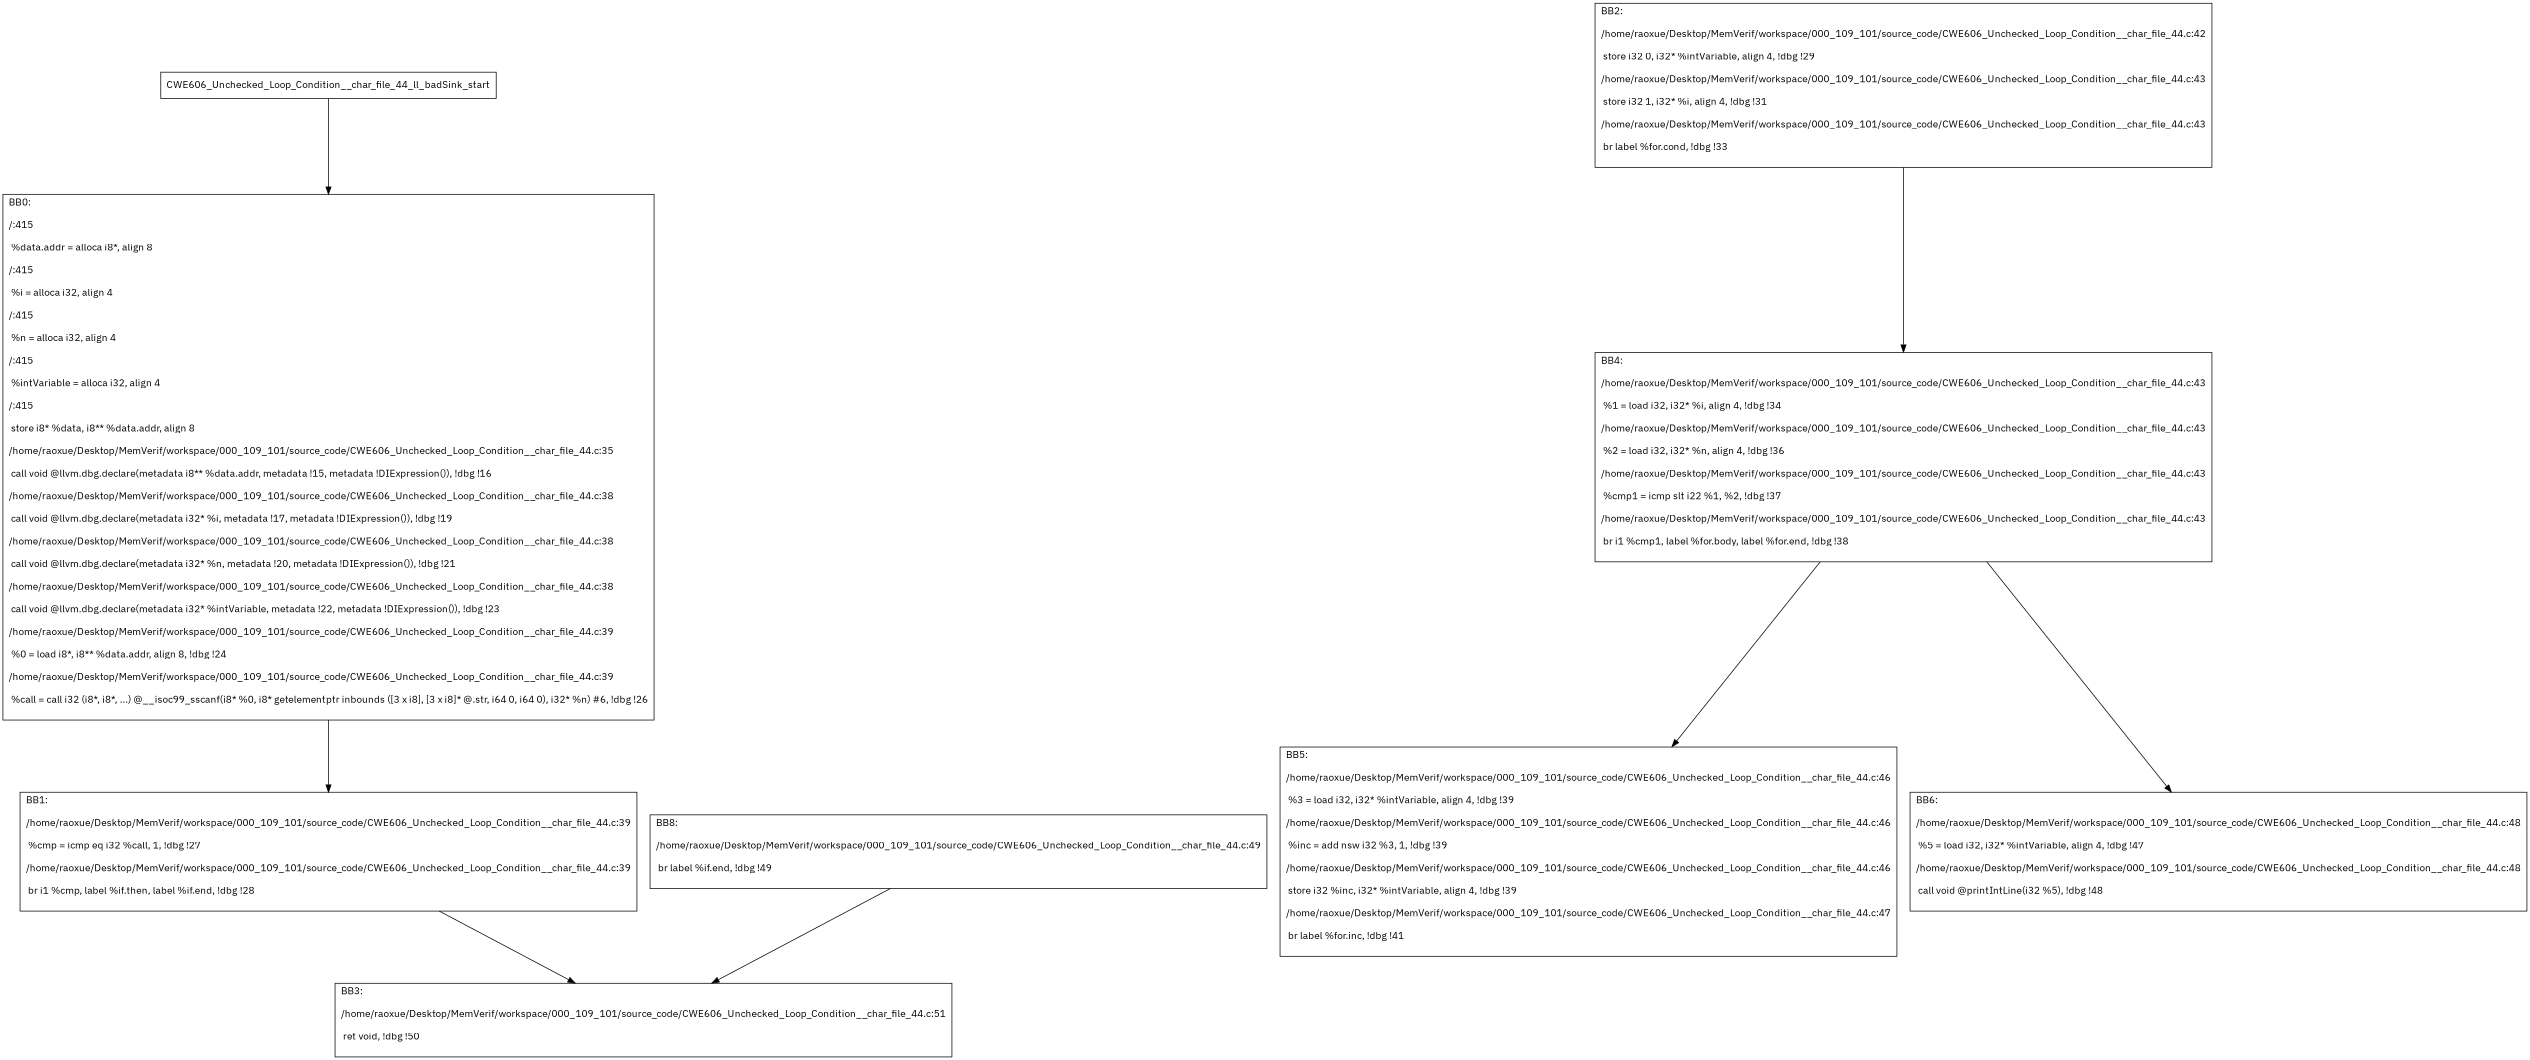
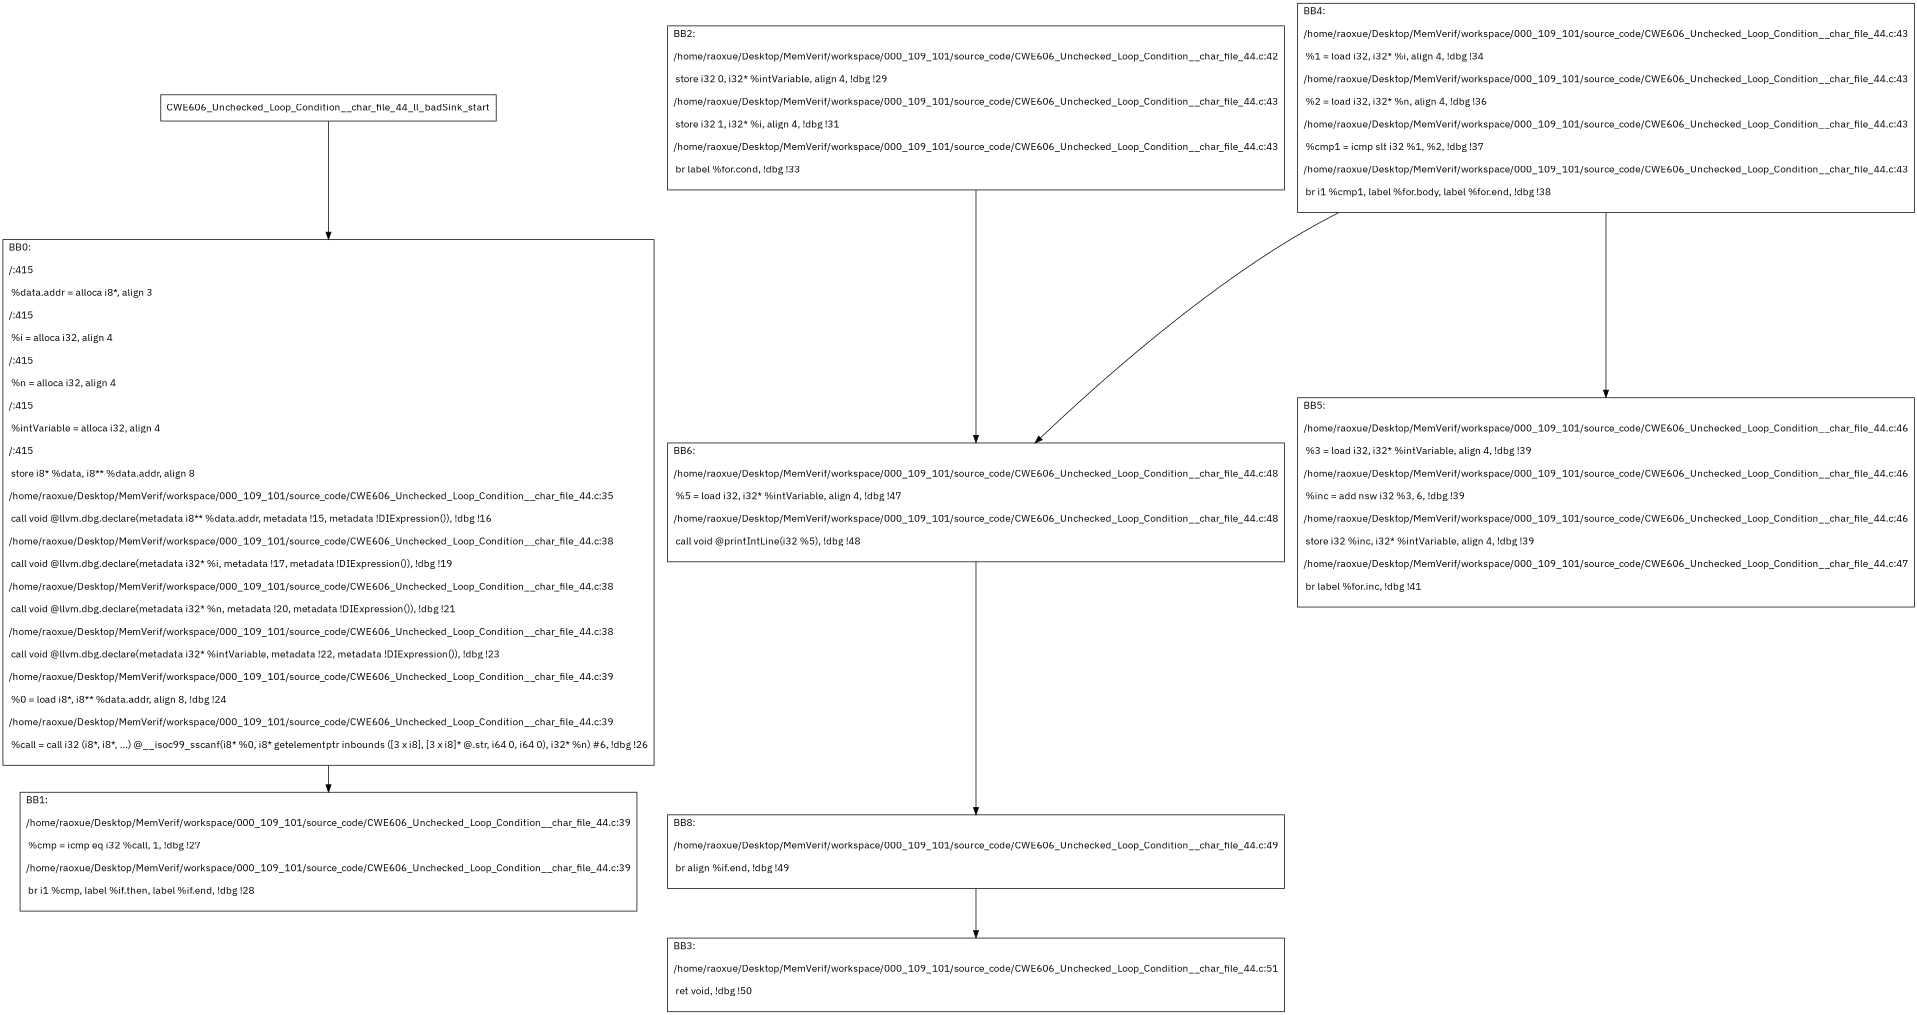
  digraph {
    fontname="IBM Plex Sans"
    node [fontname="IBM Plex Sans" shape=record]
    edge [fontname="IBM Plex Sans"]
    n1 [label="{CWE606_Unchecked_Loop_Condition__char_file_44_ll_badSink_start}"]
-   n2 [label="{BB0:\l\l/:415\l\n  %data.addr = alloca i8*, align 8\l\n/:415\l\n  %i = alloca i32, align 4\l\n/:415\l\n  %n = alloca i32, align 4\l\n/:415\l\n  %intVariable = alloca i32, align 4\l\n/:415\l\n  store i8* %data, i8** %data.addr, align 8\l\n/home/raoxue/Desktop/MemVerif/workspace/000_109_101/source_code/CWE606_Unchecked_Loop_Condition__char_file_44.c:35\l\n  call void @llvm.dbg.declare(metadata i8** %data.addr, metadata !15, metadata !DIExpression()), !dbg !16\l\n/home/raoxue/Desktop/MemVerif/workspace/000_109_101/source_code/CWE606_Unchecked_Loop_Condition__char_file_44.c:38\l\n  call void @llvm.dbg.declare(metadata i32* %i, metadata !17, metadata !DIExpression()), !dbg !19\l\n/home/raoxue/Desktop/MemVerif/workspace/000_109_101/source_code/CWE606_Unchecked_Loop_Condition__char_file_44.c:38\l\n  call void @llvm.dbg.declare(metadata i32* %n, metadata !20, metadata !DIExpression()), !dbg !21\l\n/home/raoxue/Desktop/MemVerif/workspace/000_109_101/source_code/CWE606_Unchecked_Loop_Condition__char_file_44.c:38\l\n  call void @llvm.dbg.declare(metadata i32* %intVariable, metadata !22, metadata !DIExpression()), !dbg !23\l\n/home/raoxue/Desktop/MemVerif/workspace/000_109_101/source_code/CWE606_Unchecked_Loop_Condition__char_file_44.c:39\l\n  %0 = load i8*, i8** %data.addr, align 8, !dbg !24\l\n/home/raoxue/Desktop/MemVerif/workspace/000_109_101/source_code/CWE606_Unchecked_Loop_Condition__char_file_44.c:39\l\n  %call = call i32 (i8*, i8*, ...) @__isoc99_sscanf(i8* %0, i8* getelementptr inbounds ([3 x i8], [3 x i8]* @.str, i64 0, i64 0), i32* %n) #6, !dbg !26\l\n}"]
+   n2 [label="{BB0:\l\l/:415\l\n  %data.addr = alloca i8*, align 3\l\n/:415\l\n  %i = alloca i32, align 4\l\n/:415\l\n  %n = alloca i32, align 4\l\n/:415\l\n  %intVariable = alloca i32, align 4\l\n/:415\l\n  store i8* %data, i8** %data.addr, align 8\l\n/home/raoxue/Desktop/MemVerif/workspace/000_109_101/source_code/CWE606_Unchecked_Loop_Condition__char_file_44.c:35\l\n  call void @llvm.dbg.declare(metadata i8** %data.addr, metadata !15, metadata !DIExpression()), !dbg !16\l\n/home/raoxue/Desktop/MemVerif/workspace/000_109_101/source_code/CWE606_Unchecked_Loop_Condition__char_file_44.c:38\l\n  call void @llvm.dbg.declare(metadata i32* %i, metadata !17, metadata !DIExpression()), !dbg !19\l\n/home/raoxue/Desktop/MemVerif/workspace/000_109_101/source_code/CWE606_Unchecked_Loop_Condition__char_file_44.c:38\l\n  call void @llvm.dbg.declare(metadata i32* %n, metadata !20, metadata !DIExpression()), !dbg !21\l\n/home/raoxue/Desktop/MemVerif/workspace/000_109_101/source_code/CWE606_Unchecked_Loop_Condition__char_file_44.c:38\l\n  call void @llvm.dbg.declare(metadata i32* %intVariable, metadata !22, metadata !DIExpression()), !dbg !23\l\n/home/raoxue/Desktop/MemVerif/workspace/000_109_101/source_code/CWE606_Unchecked_Loop_Condition__char_file_44.c:39\l\n  %0 = load i8*, i8** %data.addr, align 8, !dbg !24\l\n/home/raoxue/Desktop/MemVerif/workspace/000_109_101/source_code/CWE606_Unchecked_Loop_Condition__char_file_44.c:39\l\n  %call = call i32 (i8*, i8*, ...) @__isoc99_sscanf(i8* %0, i8* getelementptr inbounds ([3 x i8], [3 x i8]* @.str, i64 0, i64 0), i32* %n) #6, !dbg !26\l\n}"]
    n3 [label="{BB1:\l\l/home/raoxue/Desktop/MemVerif/workspace/000_109_101/source_code/CWE606_Unchecked_Loop_Condition__char_file_44.c:39\l\n  %cmp = icmp eq i32 %call, 1, !dbg !27\l\n/home/raoxue/Desktop/MemVerif/workspace/000_109_101/source_code/CWE606_Unchecked_Loop_Condition__char_file_44.c:39\l\n  br i1 %cmp, label %if.then, label %if.end, !dbg !28\l\n}"]
    n4 [label="{BB3:\l\l/home/raoxue/Desktop/MemVerif/workspace/000_109_101/source_code/CWE606_Unchecked_Loop_Condition__char_file_44.c:51\l\n  ret void, !dbg !50\l\n}"]
    n5 [label="{BB2:\l\l/home/raoxue/Desktop/MemVerif/workspace/000_109_101/source_code/CWE606_Unchecked_Loop_Condition__char_file_44.c:42\l\n  store i32 0, i32* %intVariable, align 4, !dbg !29\l\n/home/raoxue/Desktop/MemVerif/workspace/000_109_101/source_code/CWE606_Unchecked_Loop_Condition__char_file_44.c:43\l\n  store i32 1, i32* %i, align 4, !dbg !31\l\n/home/raoxue/Desktop/MemVerif/workspace/000_109_101/source_code/CWE606_Unchecked_Loop_Condition__char_file_44.c:43\l\n  br label %for.cond, !dbg !33\l\n}"]
-   n6 [label="{BB4:\l\l/home/raoxue/Desktop/MemVerif/workspace/000_109_101/source_code/CWE606_Unchecked_Loop_Condition__char_file_44.c:43\l\n  %1 = load i32, i32* %i, align 4, !dbg !34\l\n/home/raoxue/Desktop/MemVerif/workspace/000_109_101/source_code/CWE606_Unchecked_Loop_Condition__char_file_44.c:43\l\n  %2 = load i32, i32* %n, align 4, !dbg !36\l\n/home/raoxue/Desktop/MemVerif/workspace/000_109_101/source_code/CWE606_Unchecked_Loop_Condition__char_file_44.c:43\l\n  %cmp1 = icmp slt i22 %1, %2, !dbg !37\l\n/home/raoxue/Desktop/MemVerif/workspace/000_109_101/source_code/CWE606_Unchecked_Loop_Condition__char_file_44.c:43\l\n  br i1 %cmp1, label %for.body, label %for.end, !dbg !38\l\n}"]
-   n7 [label="{BB5:\l\l/home/raoxue/Desktop/MemVerif/workspace/000_109_101/source_code/CWE606_Unchecked_Loop_Condition__char_file_44.c:46\l\n  %3 = load i32, i32* %intVariable, align 4, !dbg !39\l\n/home/raoxue/Desktop/MemVerif/workspace/000_109_101/source_code/CWE606_Unchecked_Loop_Condition__char_file_44.c:46\l\n  %inc = add nsw i32 %3, 1, !dbg !39\l\n/home/raoxue/Desktop/MemVerif/workspace/000_109_101/source_code/CWE606_Unchecked_Loop_Condition__char_file_44.c:46\l\n  store i32 %inc, i32* %intVariable, align 4, !dbg !39\l\n/home/raoxue/Desktop/MemVerif/workspace/000_109_101/source_code/CWE606_Unchecked_Loop_Condition__char_file_44.c:47\l\n  br label %for.inc, !dbg !41\l\n}"]
+   n6 [label="{BB4:\l\l/home/raoxue/Desktop/MemVerif/workspace/000_109_101/source_code/CWE606_Unchecked_Loop_Condition__char_file_44.c:43\l\n  %1 = load i32, i32* %i, align 4, !dbg !34\l\n/home/raoxue/Desktop/MemVerif/workspace/000_109_101/source_code/CWE606_Unchecked_Loop_Condition__char_file_44.c:43\l\n  %2 = load i32, i32* %n, align 4, !dbg !36\l\n/home/raoxue/Desktop/MemVerif/workspace/000_109_101/source_code/CWE606_Unchecked_Loop_Condition__char_file_44.c:43\l\n  %cmp1 = icmp slt i32 %1, %2, !dbg !37\l\n/home/raoxue/Desktop/MemVerif/workspace/000_109_101/source_code/CWE606_Unchecked_Loop_Condition__char_file_44.c:43\l\n  br i1 %cmp1, label %for.body, label %for.end, !dbg !38\l\n}"]
+   n7 [label="{BB5:\l\l/home/raoxue/Desktop/MemVerif/workspace/000_109_101/source_code/CWE606_Unchecked_Loop_Condition__char_file_44.c:46\l\n  %3 = load i32, i32* %intVariable, align 4, !dbg !39\l\n/home/raoxue/Desktop/MemVerif/workspace/000_109_101/source_code/CWE606_Unchecked_Loop_Condition__char_file_44.c:46\l\n  %inc = add nsw i32 %3, 6, !dbg !39\l\n/home/raoxue/Desktop/MemVerif/workspace/000_109_101/source_code/CWE606_Unchecked_Loop_Condition__char_file_44.c:46\l\n  store i32 %inc, i32* %intVariable, align 4, !dbg !39\l\n/home/raoxue/Desktop/MemVerif/workspace/000_109_101/source_code/CWE606_Unchecked_Loop_Condition__char_file_44.c:47\l\n  br label %for.inc, !dbg !41\l\n}"]
    n8 [label="{BB6:\l\l/home/raoxue/Desktop/MemVerif/workspace/000_109_101/source_code/CWE606_Unchecked_Loop_Condition__char_file_44.c:48\l\n  %5 = load i32, i32* %intVariable, align 4, !dbg !47\l\n/home/raoxue/Desktop/MemVerif/workspace/000_109_101/source_code/CWE606_Unchecked_Loop_Condition__char_file_44.c:48\l\n  call void @printIntLine(i32 %5), !dbg !48\l\n}"]
-   n9 [label="{BB8:\l\l/home/raoxue/Desktop/MemVerif/workspace/000_109_101/source_code/CWE606_Unchecked_Loop_Condition__char_file_44.c:49\l\n  br label %if.end, !dbg !49\l\n}"]
+   n9 [label="{BB8:\l\l/home/raoxue/Desktop/MemVerif/workspace/000_109_101/source_code/CWE606_Unchecked_Loop_Condition__char_file_44.c:49\l\n  br align %if.end, !dbg !49\l\n}"]
    n1 -> n2
    n2 -> n3
-   n3 -> n4
-   n5 -> n6
+   n5 -> n8
    n6 -> n7
    n6 -> n8
+   n8 -> n9
    n9 -> n4
  }
